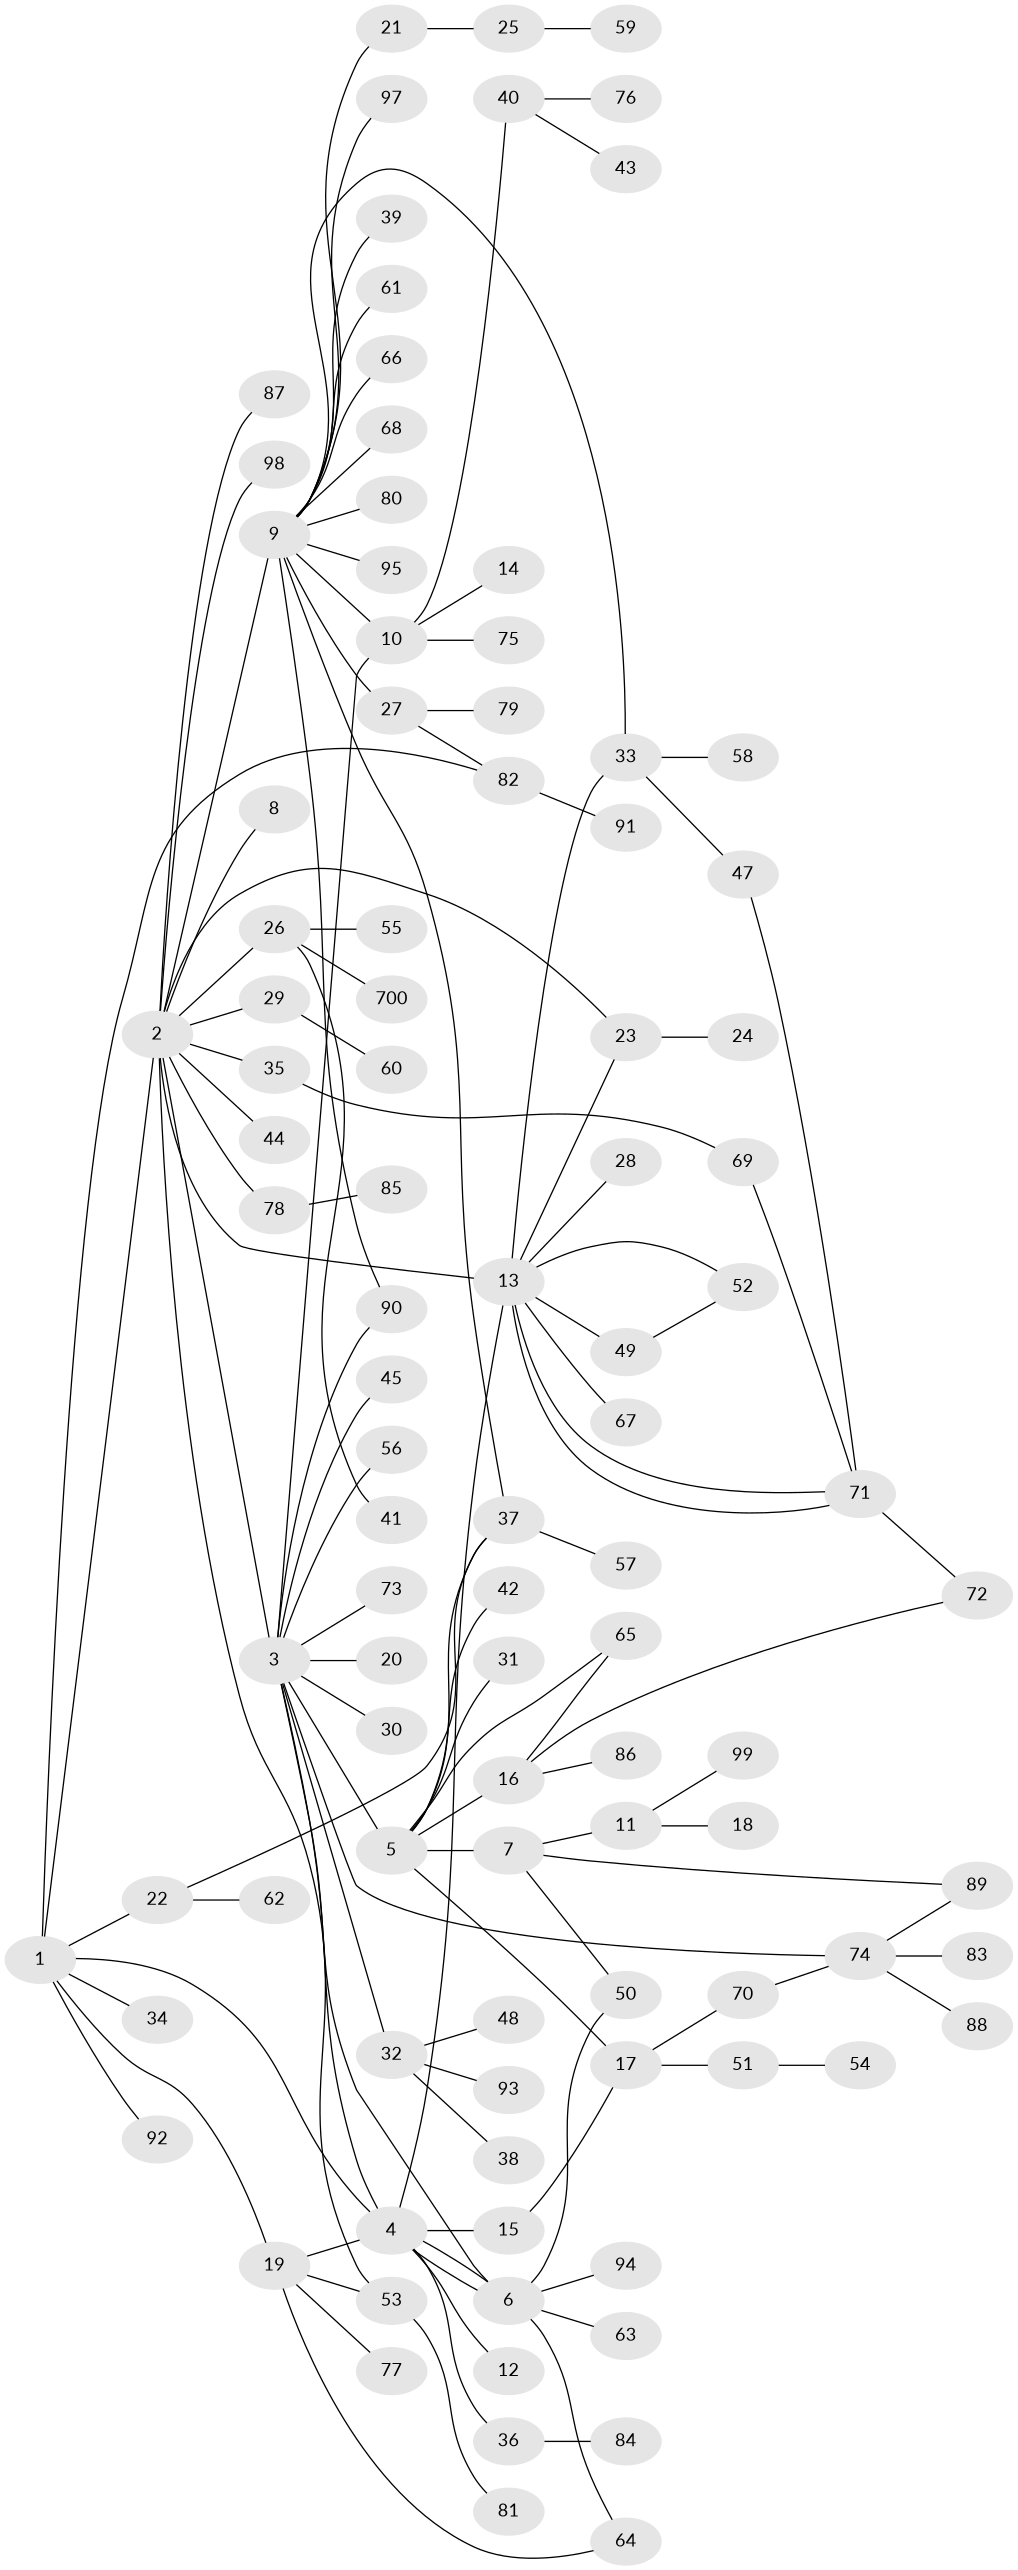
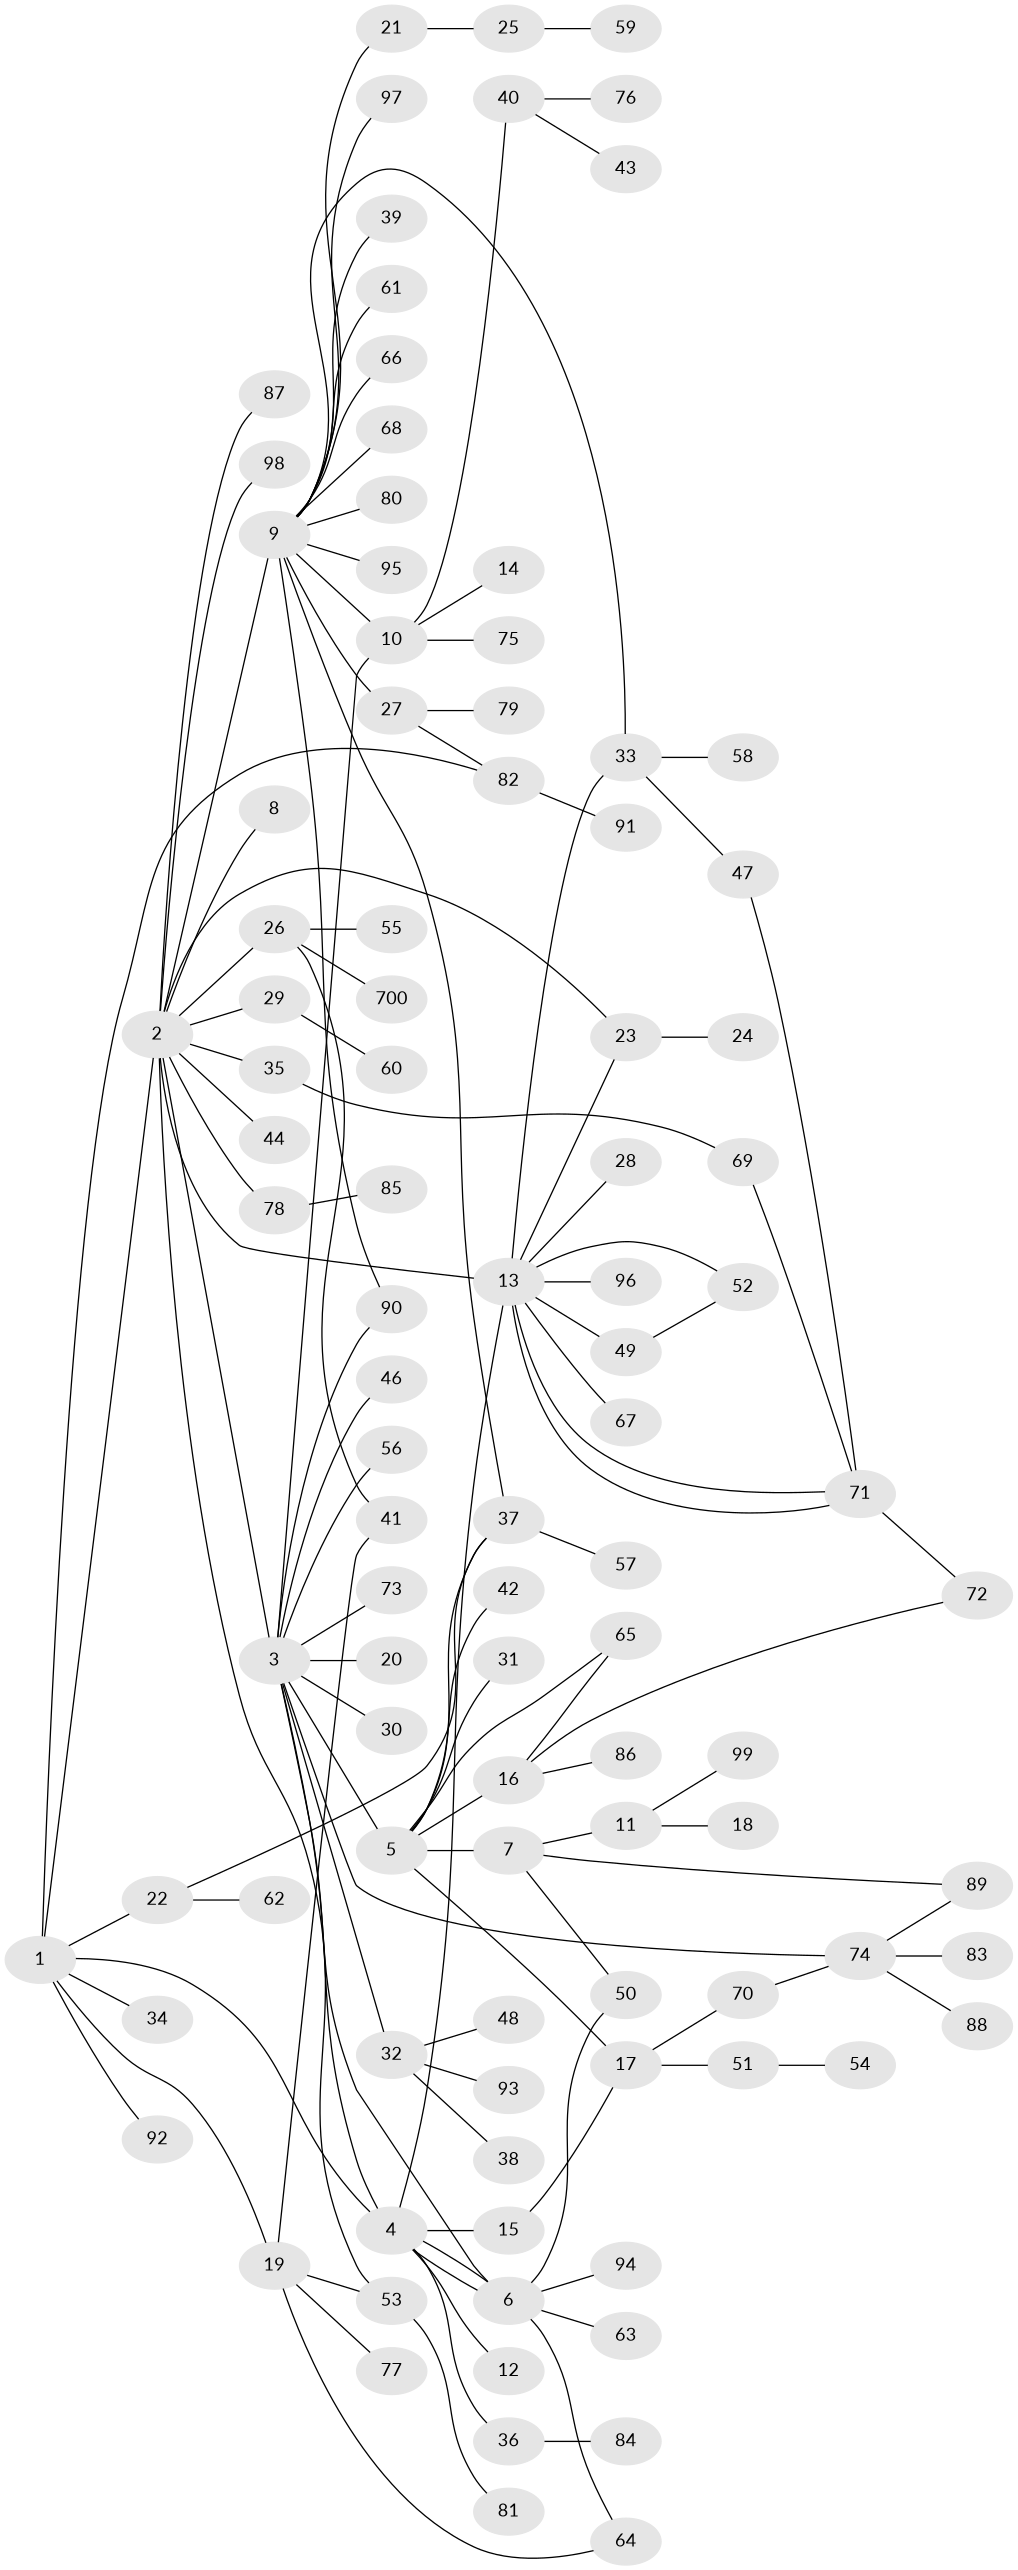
  graph {
    fontname=Lato
    rankdir=LR
    node [color=gray90 fontname=Lato style=filled]
    edge [fontname=Lato]
    1
    2
    4
    19
    22
    34
    82
    92
    3
    8
    9
    13
    23
    26
    29
    35
    44
    53
    78
    87
    98
    6
    12
    15
    36
    64
    41
    77
    37
    62
    91
    5
    10
    20
    30
    32
-   45
+   45 [label=46]
    56
    73
    74
    90
    21
    27
    33
    39
    61
    66
    68
    80
    95
    97
    28
    49
    52
    67
    71
+   96
    24
    55
    n60 [label=700]
    60
    69
    81
    85
    31
    7
    16
    17
    42
    65
    50
    63
    94
    14
    40
    75
    38
    48
    93
    89
    83
    88
    84
    11
    72
    86
    51
    70
    57
    18
    99
    25
    79
    47
    58
    43
    76
    54
    59
    1 -- 2
    1 -- 4
    1 -- 19
    1 -- 22
    1 -- 34
    1 -- 82
    1 -- 92
    2 -- 3
    2 -- 8
    2 -- 9
    2 -- 13
    2 -- 23
    2 -- 26
    2 -- 29
    2 -- 35
    2 -- 44
    2 -- 53
    2 -- 78
    2 -- 87
    2 -- 98
    4 -- 13
    4 -- 6
    4 -- 6
    4 -- 12
    4 -- 15
    4 -- 36
    19 -- 53
    19 -- 64
-   19 -- 4
+   19 -- 41
    19 -- 77
    22 -- 37
    22 -- 62
    82 -- 91
    3 -- 4
    3 -- 6
    3 -- 5
    3 -- 10
    3 -- 20
    3 -- 30
    3 -- 32
    3 -- 45
    3 -- 56
    3 -- 73
    3 -- 74
    3 -- 90
    9 -- 37
    9 -- 10
    9 -- 90
    9 -- 21
    9 -- 27
    9 -- 33
    9 -- 39
    9 -- 61
    9 -- 66
    9 -- 68
    9 -- 80
    9 -- 95
    9 -- 97
    13 -- 23
    13 -- 33
    13 -- 28
    13 -- 49
    13 -- 52
    13 -- 67
    13 -- 71
    13 -- 71
+   13 -- 96
    23 -- 24
    26 -- 41
    26 -- 55
    26 -- n60
    29 -- 60
    35 -- 69
    53 -- 81
    78 -- 85
    6 -- 64
    6 -- 50
    6 -- 63
    6 -- 94
    15 -- 17
    36 -- 84
    37 -- 57
    5 -- 37
    5 -- 31
    5 -- 7
    5 -- 16
    5 -- 17
    5 -- 42
    5 -- 65
    10 -- 14
    10 -- 40
    10 -- 75
    32 -- 38
    32 -- 48
    32 -- 93
    74 -- 89
    74 -- 83
    74 -- 88
    21 -- 25
    27 -- 82
    27 -- 79
    33 -- 47
    33 -- 58
    49 -- 52
    71 -- 72
    69 -- 71
    7 -- 50
    7 -- 89
    7 -- 11
    16 -- 65
    16 -- 72
    16 -- 86
    17 -- 51
    17 -- 70
    40 -- 43
    40 -- 76
    11 -- 18
    11 -- 99
    51 -- 54
    70 -- 74
    25 -- 59
    47 -- 71
  }
